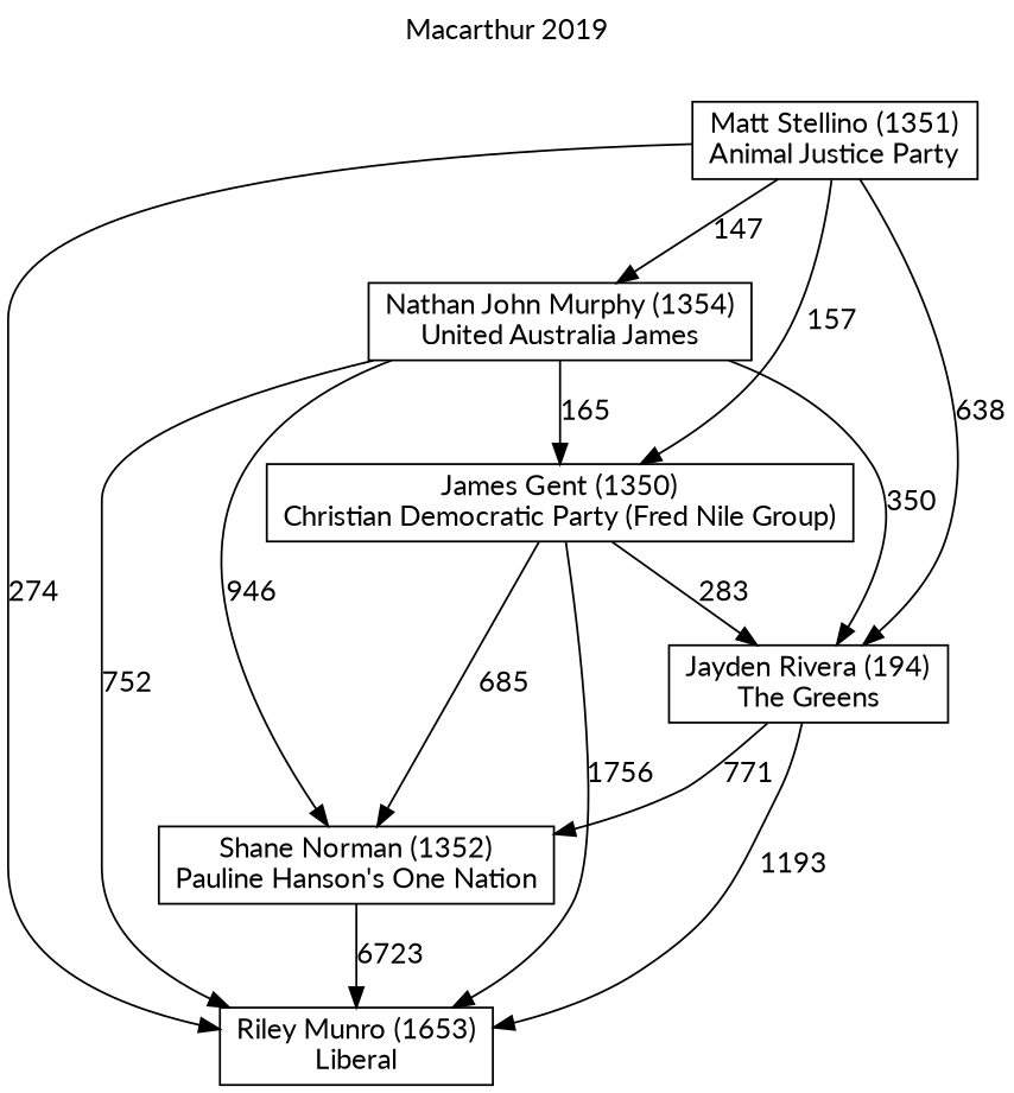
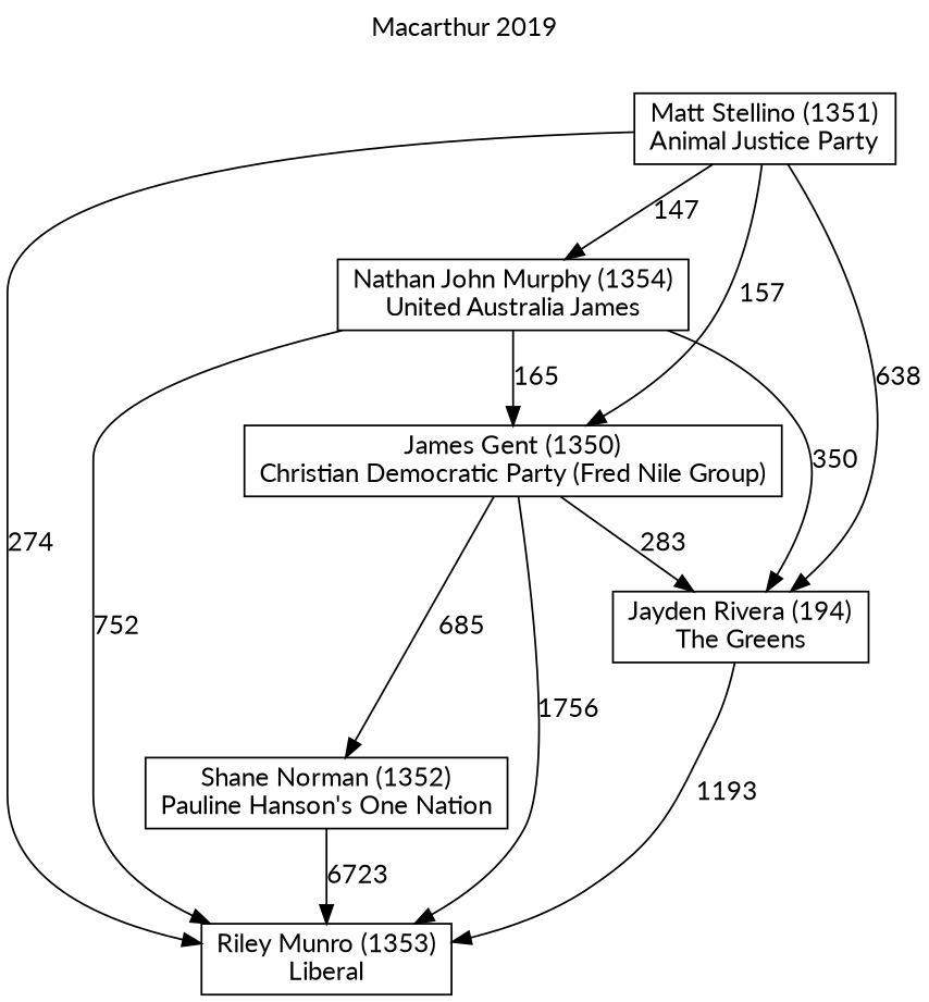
  digraph {
    fontname=Lato
    label="Macarthur 2019"
    labelloc=t
    mclimit=10
    node [fontname=Lato shape=box]
    edge [fontname=Lato]
-   n1 [label="Riley Munro (1653)\nLiberal"]
+   n1 [label="Riley Munro (1353)\nLiberal"]
    n2 [label="Shane Norman (1352)\nPauline Hanson's One Nation"]
    n3 [label="Jayden Rivera (194)\nThe Greens"]
    n4 [label="James Gent (1350)\nChristian Democratic Party (Fred Nile Group)"]
    n5 [label="Nathan John Murphy (1354)\nUnited Australia James"]
    n6 [label="Matt Stellino (1351)\nAnimal Justice Party"]
    n2 -> n1 [label=6723]
    n3 -> n1 [label=1193]
-   n3 -> n2 [label=771]
    n4 -> n1 [label=1756]
    n4 -> n2 [label=685]
    n4 -> n3 [label=283]
    n5 -> n1 [label=752]
-   n5 -> n2 [label=946]
    n5 -> n3 [label=350]
    n5 -> n4 [label=165]
    n6 -> n1 [label=274]
    n6 -> n3 [label=638]
    n6 -> n4 [label=157]
    n6 -> n5 [label=147]
  }
